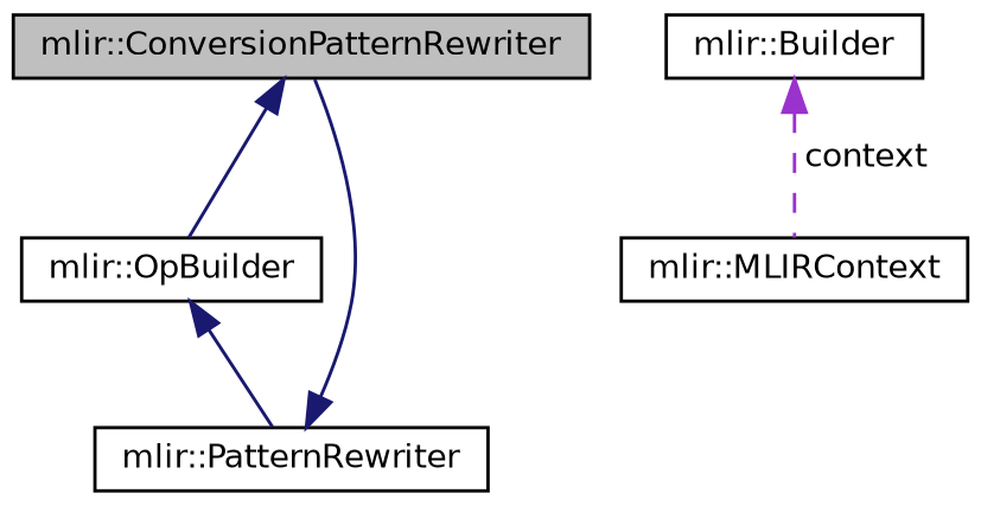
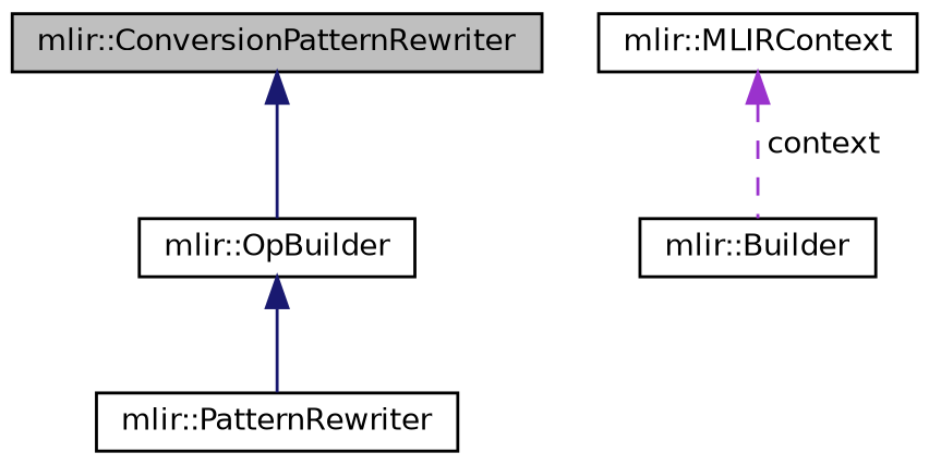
  digraph {
    node [color=black fontname=Helvetica fontsize=10 shape=record]
    edge [color=midnightblue dir=back fontname=Helvetica fontsize=10 labelfontname=Helvetica labelfontsize=10 style=solid]
    n1 [fillcolor=grey75 fontcolor=black height=0.2 label="mlir::ConversionPatternRewriter" style=filled width=0.4]
    n2 [height=0.2 label="mlir::OpBuilder" width=0.4]
    n3 [height=0.2 label="mlir::PatternRewriter" width=0.4]
    n4 [height=0.2 label="mlir::Builder" width=0.4]
    n5 [height=0.2 label="mlir::MLIRContext" width=0.4]
    n1 -> n2
    n2 -> n3
-   n3 -> n1
-   n4 -> n5 [color=darkorchid3 label=" context" style=dashed]
+   n5 -> n4 [color=darkorchid3 label=" context" style=dashed]
  }
